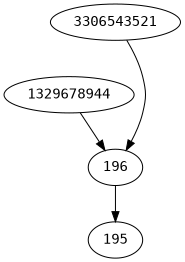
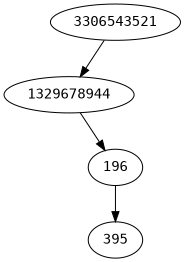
  strict digraph {
    fontname="DejaVu Sans Mono"
    node [fontname="DejaVu Sans Mono"]
    edge [fontname="DejaVu Sans Mono"]
    1329678944
    196
-   195
+   195 [label=395]
    3306543521
    1329678944 -> 196
    196 -> 195
-   3306543521 -> 196
+   3306543521 -> 1329678944
  }
